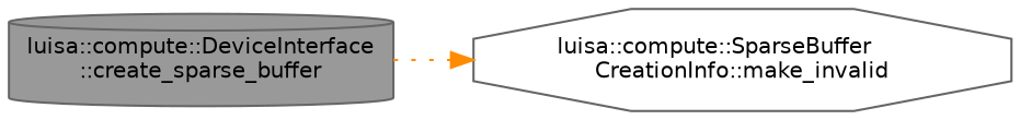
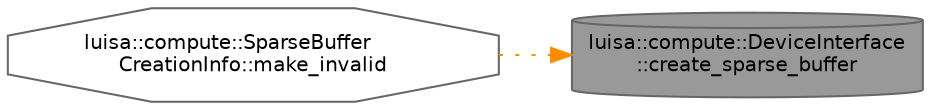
  digraph {
    rankdir=LR
    node [fontname=Helvetica fontsize=10 style=filled]
    n1 [color=gray40 fillcolor=grey60 fontcolor=black height=0.2 label="luisa::compute::DeviceInterface\l::create_sparse_buffer" shape=cylinder width=0.4]
    n2 [color=grey40 fillcolor=white height=0.2 label="luisa::compute::SparseBuffer\lCreationInfo::make_invalid" shape=octagon width=0.4]
-   n1 -> n2 [color=darkorange fontname=Helvetica fontsize=10 labelfontname=Helvetica labelfontsize=10 style=dotted]
+   n2 -> n1 [color=darkorange fontname=Helvetica fontsize=10 labelfontname=Helvetica labelfontsize=10 style=dotted]
  }
